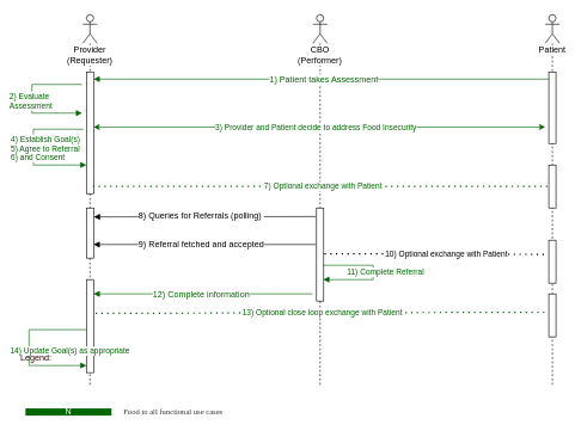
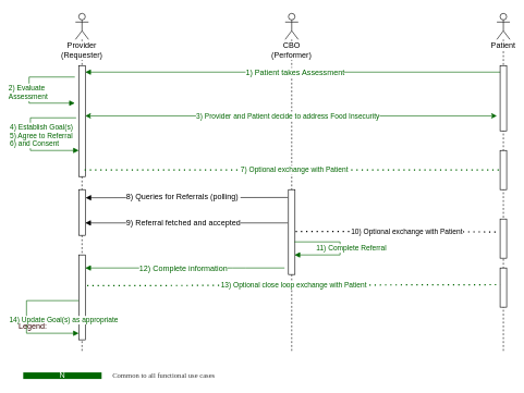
  <mxCell id="0" />
  <mxCell id="1" parent="0" />
  <mxCell id="2" value="&lt;div&gt;Provider&lt;/div&gt;&lt;div&gt;(Requester)&lt;/div&gt;" style="shape=umlLifeline;participant=umlActor;perimeter=lifelinePerimeter;whiteSpace=wrap;html=1;container=1;collapsible=0;recursiveResize=0;verticalAlign=top;spacingTop=36;labelBackgroundColor=#ffffff;outlineConnect=0;align=center;" parent="1" vertex="1"><mxGeometry x="115" y="20" width="20" height="520" as="geometry" /></mxCell>
  <mxCell id="3" value="" style="html=1;points=[];perimeter=orthogonalPerimeter;" parent="2" vertex="1"><mxGeometry x="5" y="270" width="10" height="70" as="geometry" /></mxCell>
  <mxCell id="4" value="" style="html=1;points=[];perimeter=orthogonalPerimeter;" parent="2" vertex="1"><mxGeometry x="5" y="370" width="10" height="130" as="geometry" /></mxCell>
  <mxCell id="5" value="CBO&lt;br&gt;(Performer)" style="shape=umlLifeline;participant=umlActor;perimeter=lifelinePerimeter;whiteSpace=wrap;html=1;container=1;collapsible=0;recursiveResize=0;verticalAlign=top;spacingTop=36;labelBackgroundColor=#ffffff;outlineConnect=0;" parent="1" vertex="1"><mxGeometry x="436" y="20" width="20" height="520" as="geometry" /></mxCell>
  <mxCell id="6" value="" style="html=1;points=[];perimeter=orthogonalPerimeter;" parent="5" vertex="1"><mxGeometry x="5" y="270" width="10" height="130" as="geometry" /></mxCell>
  <mxCell id="7" value="2) Evaluate &lt;br&gt;Assessment" style="edgeStyle=orthogonalEdgeStyle;html=1;align=left;spacingLeft=2;endArrow=block;rounded=0;strokeColor=#006600;fontColor=#006600;" parent="1" edge="1"><mxGeometry x="0.028" y="-35" relative="1" as="geometry"><mxPoint x="114" y="117.5" as="sourcePoint" /><Array as="points"><mxPoint x="44" y="117.5" /><mxPoint x="44" y="157.5" /><mxPoint x="114" y="157.5" /></Array><mxPoint x="114" y="157.5" as="targetPoint" /><mxPoint as="offset" /></mxGeometry></mxCell>
  <mxCell id="8" value="" style="html=1;points=[];perimeter=orthogonalPerimeter;" parent="1" vertex="1"><mxGeometry x="120" y="100" width="10" height="170" as="geometry" /></mxCell>
  <mxCell id="9" value="&lt;span style=&quot;font-size: 12px&quot;&gt;1) Patient takes Assessment&lt;br&gt;&lt;/span&gt;" style="html=1;verticalAlign=bottom;endArrow=block;strokeColor=#006600;fontColor=#006600;" parent="1" source="15" edge="1"><mxGeometry x="-0.001" y="10" width="80" relative="1" as="geometry"><mxPoint x="133" y="110" as="sourcePoint" /><mxPoint x="130" y="110" as="targetPoint" /><mxPoint as="offset" /></mxGeometry></mxCell>
  <mxCell id="10" value="&lt;span style=&quot;font-size: 12px&quot;&gt;8) Queries for Referrals (polling)&amp;nbsp;&lt;br&gt;&lt;/span&gt;" style="html=1;verticalAlign=bottom;endArrow=block;fontColor=#000000;strokeColor=#000000;entryX=1.047;entryY=0.178;entryDx=0;entryDy=0;entryPerimeter=0;" parent="1" target="3" edge="1"><mxGeometry x="0.034" y="8" width="80" relative="1" as="geometry"><mxPoint x="440" y="302" as="sourcePoint" /><mxPoint x="180" y="320" as="targetPoint" /><mxPoint as="offset" /><Array as="points" /></mxGeometry></mxCell>
  <mxCell id="11" value="&lt;span style=&quot;font-size: 12px&quot;&gt;9) Referral f&lt;/span&gt;&lt;span style=&quot;font-size: 12px;&quot;&gt;etched&amp;nbsp;&lt;/span&gt;&lt;span style=&quot;font-size: 12px;&quot;&gt;and accepted&lt;/span&gt;&lt;span style=&quot;font-size: 12px&quot;&gt;&lt;br&gt;&lt;/span&gt;" style="html=1;verticalAlign=bottom;endArrow=block;fontColor=#000000;strokeColor=#000000;" parent="1" edge="1"><mxGeometry x="0.032" y="9" width="80" relative="1" as="geometry"><mxPoint x="440" y="341" as="sourcePoint" /><mxPoint x="130" y="341" as="targetPoint" /><mxPoint as="offset" /><Array as="points" /></mxGeometry></mxCell>
  <mxCell id="12" value="&lt;font style=&quot;font-size: 12px&quot;&gt;12) Complete information&lt;/font&gt;" style="html=1;verticalAlign=bottom;endArrow=block;startArrow=none;strokeColor=#006600;fontColor=#006600;" parent="1" edge="1"><mxGeometry x="0.016" y="10" width="80" relative="1" as="geometry"><mxPoint x="435" y="410" as="sourcePoint" /><mxPoint x="130" y="410" as="targetPoint" /><mxPoint as="offset" /><Array as="points"><mxPoint x="365" y="410" /></Array></mxGeometry></mxCell>
  <mxCell id="13" value="14) Update Goal(s) as appropriate" style="edgeStyle=orthogonalEdgeStyle;html=1;align=left;spacingLeft=2;endArrow=block;rounded=0;strokeColor=#006600;fontColor=#006600;" parent="1" edge="1"><mxGeometry x="0.048" y="-30" relative="1" as="geometry"><mxPoint x="120" y="460" as="sourcePoint" /><Array as="points"><mxPoint x="40" y="460" /><mxPoint x="40" y="510" /></Array><mxPoint x="120" y="510" as="targetPoint" /><mxPoint as="offset" /></mxGeometry></mxCell>
  <mxCell id="14" value="11) Complete Referral" style="edgeStyle=orthogonalEdgeStyle;html=1;align=left;spacingLeft=2;endArrow=block;rounded=0;entryX=0.933;entryY=0.167;entryDx=0;entryDy=0;entryPerimeter=0;strokeColor=#006600;fontColor=#006600;" parent="1" edge="1"><mxGeometry x="-0.629" y="-10" relative="1" as="geometry"><mxPoint x="450" y="370" as="sourcePoint" /><Array as="points"><mxPoint x="520" y="370" /><mxPoint x="520" y="390" /></Array><mxPoint x="450.33" y="390.02" as="targetPoint" /><mxPoint as="offset" /></mxGeometry></mxCell>
  <mxCell id="15" value="Patient" style="shape=umlLifeline;participant=umlActor;perimeter=lifelinePerimeter;whiteSpace=wrap;html=1;container=1;collapsible=0;recursiveResize=0;verticalAlign=top;spacingTop=36;labelBackgroundColor=#ffffff;outlineConnect=0;" parent="1" vertex="1"><mxGeometry x="760" y="20" width="20" height="520" as="geometry" /></mxCell>
  <mxCell id="16" value="" style="html=1;points=[];perimeter=orthogonalPerimeter;" parent="15" vertex="1"><mxGeometry x="5" y="210" width="10" height="60" as="geometry" /></mxCell>
  <mxCell id="17" value="" style="html=1;points=[];perimeter=orthogonalPerimeter;" parent="15" vertex="1"><mxGeometry x="5" y="390" width="10" height="60" as="geometry" /></mxCell>
  <mxCell id="18" value="" style="html=1;points=[];perimeter=orthogonalPerimeter;" parent="15" vertex="1"><mxGeometry x="5" y="315" width="10" height="60" as="geometry" /></mxCell>
  <mxCell id="19" value="" style="html=1;points=[];perimeter=orthogonalPerimeter;" parent="1" vertex="1"><mxGeometry x="765" y="100" width="10" height="100" as="geometry" /></mxCell>
  <mxCell id="20" value="4) Establish Goal(s)&lt;br&gt;5) Agree to Referral&lt;br&gt;6) and Consent" style="edgeStyle=orthogonalEdgeStyle;html=1;align=left;spacingLeft=2;endArrow=block;rounded=0;strokeColor=#006600;fontColor=#006600;" parent="1" edge="1"><mxGeometry y="-35" relative="1" as="geometry"><mxPoint x="116" y="180" as="sourcePoint" /><Array as="points"><mxPoint x="46" y="180" /><mxPoint x="46" y="230" /><mxPoint x="120" y="230" /></Array><mxPoint x="120" y="230" as="targetPoint" /><mxPoint as="offset" /></mxGeometry></mxCell>
  <mxCell id="21" value="3) Provider and Patient decide to address Food Insecurity" style="endArrow=classic;startArrow=classic;html=1;rounded=0;strokeColor=#006600;fontColor=#006600;" parent="1" edge="1"><mxGeometry x="-0.016" width="50" height="50" relative="1" as="geometry"><mxPoint x="130" y="177" as="sourcePoint" /><mxPoint x="760" y="177" as="targetPoint" /><Array as="points" /><mxPoint as="offset" /></mxGeometry></mxCell>
  <mxCell id="22" value="7) Optional exchange with Patient" style="endArrow=none;dashed=1;html=1;dashPattern=1 3;strokeWidth=2;rounded=0;strokeColor=#006600;fontColor=#006600;" parent="1" edge="1"><mxGeometry x="0.004" width="50" height="50" relative="1" as="geometry"><mxPoint x="129" y="260" as="sourcePoint" /><mxPoint x="768.5" y="260" as="targetPoint" /><mxPoint as="offset" /></mxGeometry></mxCell>
  <mxCell id="23" value="13) Optional close loop exchange with Patient" style="endArrow=none;dashed=1;html=1;dashPattern=1 3;strokeWidth=2;rounded=0;strokeColor=#006600;fontColor=#006600;exitX=1.286;exitY=0.363;exitDx=0;exitDy=0;exitPerimeter=0;entryX=-0.002;entryY=0.426;entryDx=0;entryDy=0;entryPerimeter=0;" parent="1" source="4" target="17" edge="1"><mxGeometry width="50" height="50" relative="1" as="geometry"><mxPoint x="140" y="440" as="sourcePoint" /><mxPoint x="760" y="437" as="targetPoint" /></mxGeometry></mxCell>
  <mxCell id="24" value="10) Optional exchange with Patient" style="endArrow=none;dashed=1;html=1;dashPattern=1 3;strokeWidth=2;rounded=0;fontColor=#000000;strokeColor=#000000;entryX=-0.16;entryY=0.33;entryDx=0;entryDy=0;entryPerimeter=0;exitX=1.107;exitY=0.492;exitDx=0;exitDy=0;exitPerimeter=0;" parent="1" source="6" target="18" edge="1"><mxGeometry x="0.094" width="50" height="50" relative="1" as="geometry"><mxPoint x="470" y="350" as="sourcePoint" /><mxPoint x="760" y="355" as="targetPoint" /><Array as="points" /><mxPoint as="offset" /></mxGeometry></mxCell>
  <mxCell id="25" value="&lt;span style=&quot;font-size: 9pt; line-height: 115%;&quot; lang=&quot;EN&quot;&gt;N&lt;/span&gt;" style="rounded=0;whiteSpace=wrap;html=1;strokeColor=#66000;fillColor=#006600;fontColor=#FFFFFF;" parent="1" vertex="1"><mxGeometry x="35" y="570" width="120" height="10" as="geometry" /></mxCell>
  <mxCell id="26" value="Text" style="text;html=1;strokeColor=none;fillColor=none;align=center;verticalAlign=middle;whiteSpace=wrap;rounded=0;fontColor=#FFFFFF;" parent="1" vertex="1"><mxGeometry x="130" y="460" width="60" height="30" as="geometry" /></mxCell>
  <mxCell id="27" value="Legend:" style="text;html=1;strokeColor=none;fillColor=none;align=center;verticalAlign=middle;whiteSpace=wrap;rounded=0;fontColor=#330000;" parent="1" vertex="1"><mxGeometry x="20" y="485" width="60" height="30" as="geometry" /></mxCell>
- <mxCell id="28" value="&lt;span style=&quot;color: rgb(51, 51, 51); font-family: verdana; background-color: rgb(255, 255, 255); font-size: 11px;&quot;&gt;Food to all functional use cases&lt;/span&gt;" style="text;html=1;strokeColor=none;fillColor=none;align=left;verticalAlign=middle;whiteSpace=wrap;rounded=0;fontSize=11;" parent="1" vertex="1"><mxGeometry x="170" y="570" width="210" height="10" as="geometry" /></mxCell>
+ <mxCell id="28" value="&lt;span style=&quot;color: rgb(51, 51, 51); font-family: verdana; background-color: rgb(255, 255, 255); font-size: 11px;&quot;&gt;Common to all functional use cases&lt;/span&gt;" style="text;html=1;strokeColor=none;fillColor=none;align=left;verticalAlign=middle;whiteSpace=wrap;rounded=0;fontSize=11;" parent="1" vertex="1"><mxGeometry x="170" y="570" width="210" height="10" as="geometry" /></mxCell>
